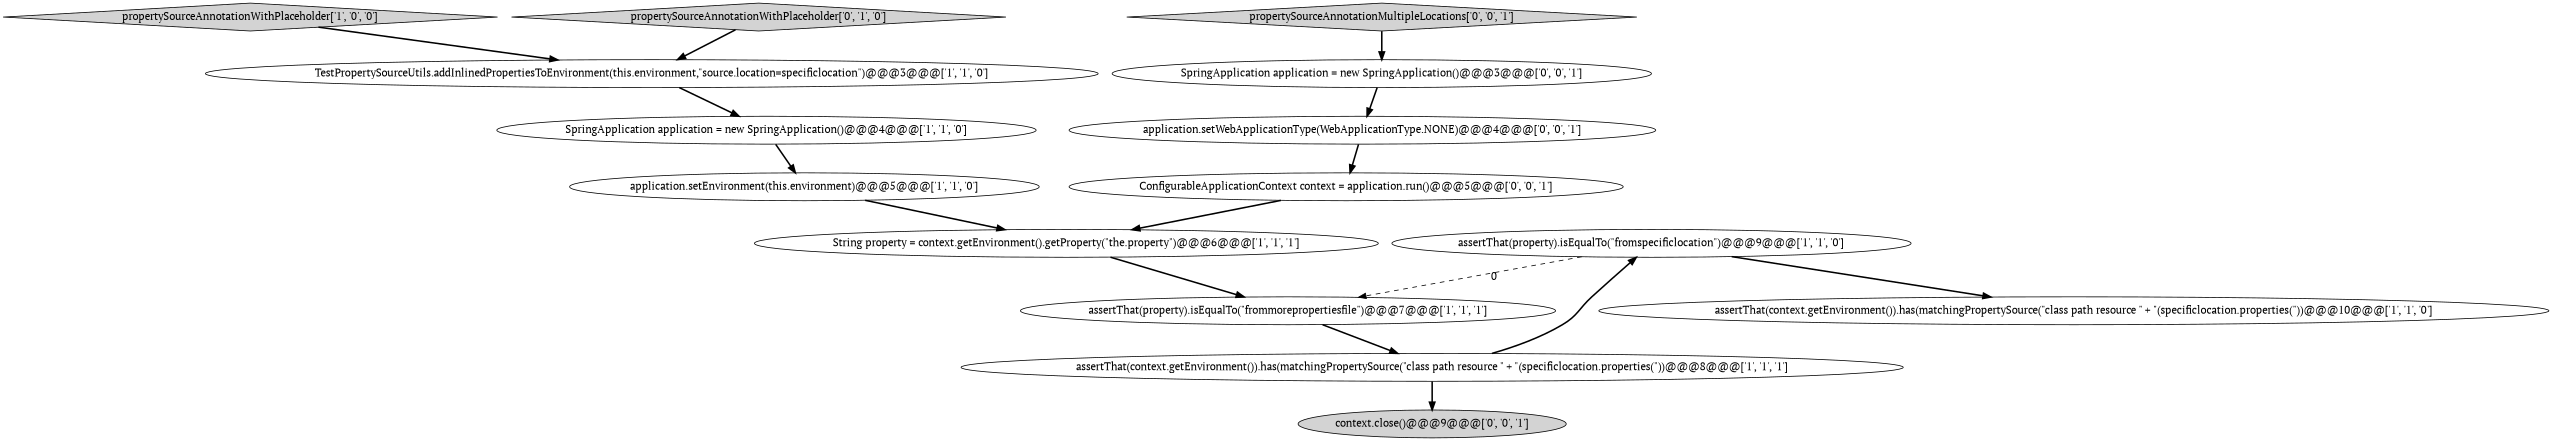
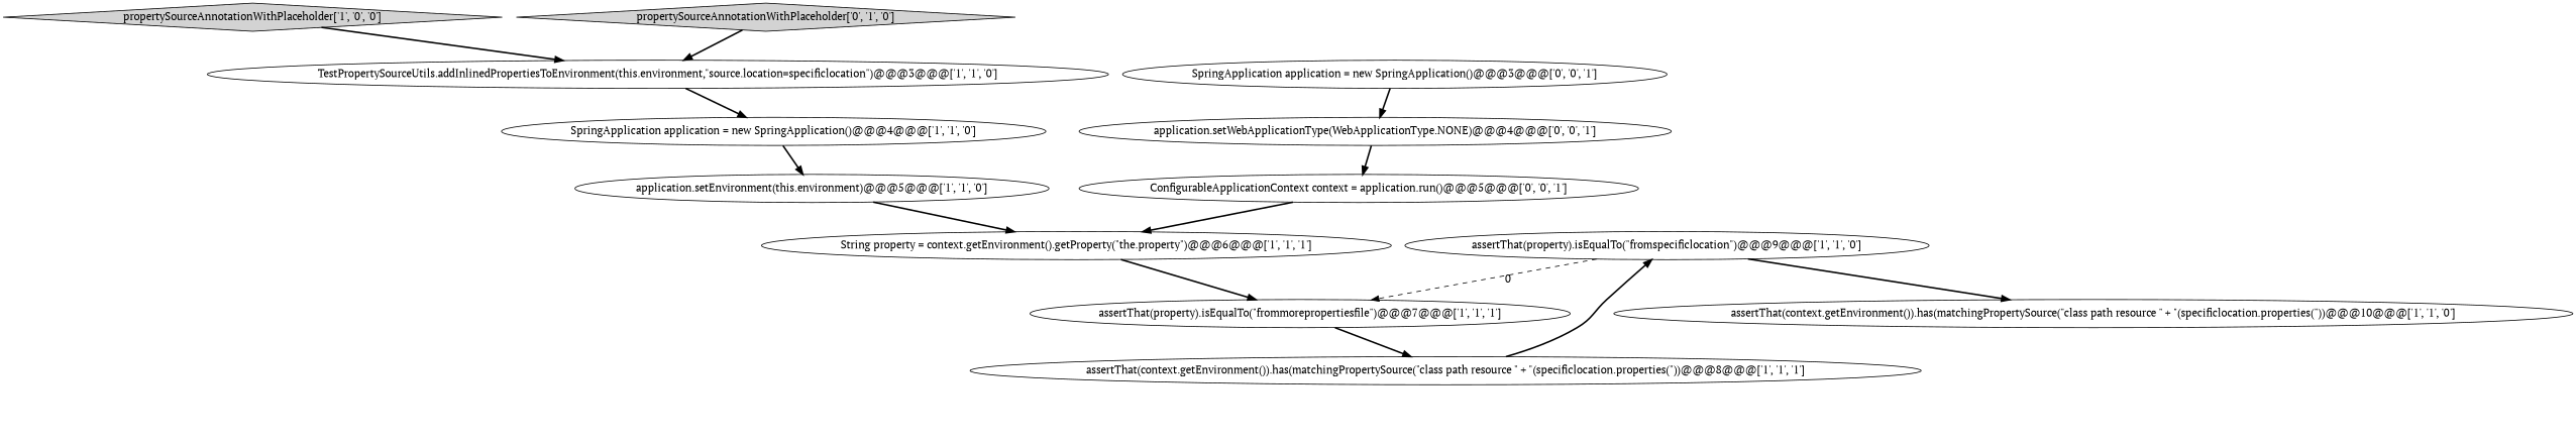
  digraph {
    fontname="PT Serif"
    node [fillcolor=white fontname="PT Serif" shape=ellipse style=filled]
    edge [fontname="PT Serif" style=bold]
    n1 [label="assertThat(property).isEqualTo(\"fromspecificlocation\")@@@9@@@['1', '1', '0']"]
    n2 [label="assertThat(context.getEnvironment()).has(matchingPropertySource(\"class path resource \" + \"(specificlocation.properties(\"))@@@10@@@['1', '1', '0']"]
    n3 [label="assertThat(property).isEqualTo(\"frommorepropertiesfile\")@@@7@@@['1', '1', '1']"]
    n4 [label="assertThat(context.getEnvironment()).has(matchingPropertySource(\"class path resource \" + \"(specificlocation.properties(\"))@@@8@@@['1', '1', '1']"]
    n5 [label="application.setEnvironment(this.environment)@@@5@@@['1', '1', '0']"]
    n6 [label="String property = context.getEnvironment().getProperty(\"the.property\")@@@6@@@['1', '1', '1']"]
    n7 [fillcolor=lightgray label="propertySourceAnnotationWithPlaceholder['0', '1', '0']" shape=diamond]
    n8 [label="TestPropertySourceUtils.addInlinedPropertiesToEnvironment(this.environment,\"source.location=specificlocation\")@@@3@@@['1', '1', '0']"]
    n9 [label="SpringApplication application = new SpringApplication()@@@4@@@['1', '1', '0']"]
-   n10 [fillcolor=lightgray label="context.close()@@@9@@@['0', '0', '1']"]
    n11 [fillcolor=lightgray label="propertySourceAnnotationWithPlaceholder['1', '0', '0']" shape=diamond]
    n12 [label="application.setWebApplicationType(WebApplicationType.NONE)@@@4@@@['0', '0', '1']"]
    n13 [label="ConfigurableApplicationContext context = application.run()@@@5@@@['0', '0', '1']"]
    n14 [label="SpringApplication application = new SpringApplication()@@@3@@@['0', '0', '1']"]
-   n15 [fillcolor=lightgray label="propertySourceAnnotationMultipleLocations['0', '0', '1']" shape=diamond]
    n1 -> n2
    n1 -> n3 [label=0 style=dashed]
    n3 -> n4
    n4 -> n1
-   n4 -> n10
    n5 -> n6
    n6 -> n3
    n7 -> n8
    n8 -> n9
    n9 -> n5
    n11 -> n8
    n12 -> n13
    n13 -> n6
    n14 -> n12
-   n15 -> n14
  }
